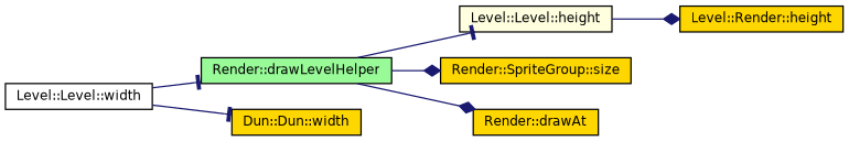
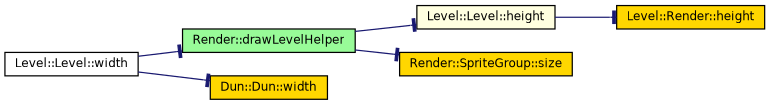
  digraph {
    rankdir=LR
    node [color=black fillcolor=gold fontname=Helvetica fontsize=10 shape=record style=filled]
    edge [arrowhead=tee color=midnightblue fontname=Helvetica fontsize=10 labelfontname=Helvetica labelfontsize=10 style=solid]
    n1 [fillcolor=palegreen fontcolor=black height=0.2 label="Render::drawLevelHelper" width=0.4]
    n2 [fillcolor=lightyellow height=0.2 label="Level::Level::height" width=0.4]
    n3 [height=0.2 label="Render::SpriteGroup::size" width=0.4]
-   n4 [height=0.2 label="Render::drawAt" width=0.4]
    n5 [fillcolor=white height=0.2 label="Level::Level::width" width=0.4]
    n6 [height=0.2 label="Dun::Dun::width" width=0.4]
    n7 [height=0.2 label="Level::Render::height" width=0.4]
    n1 -> n2
-   n1 -> n3 [arrowhead=diamond]
-   n1 -> n4 [arrowhead=diamond]
-   n2 -> n7 [arrowhead=diamond]
+   n1 -> n3
+   n2 -> n7
    n5 -> n1
    n5 -> n6
  }
